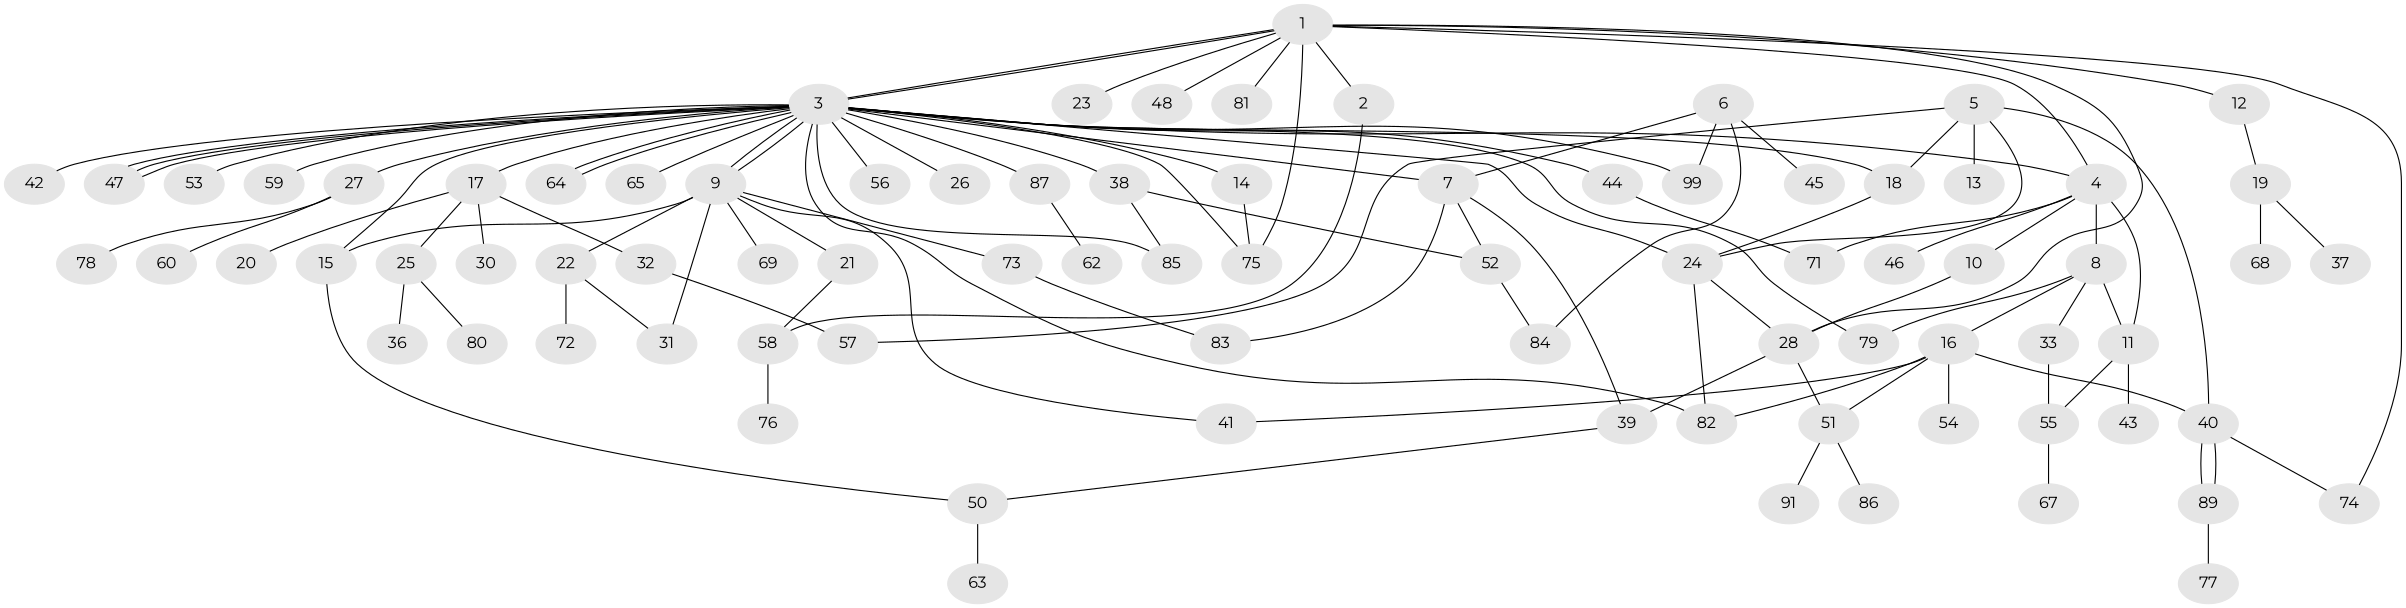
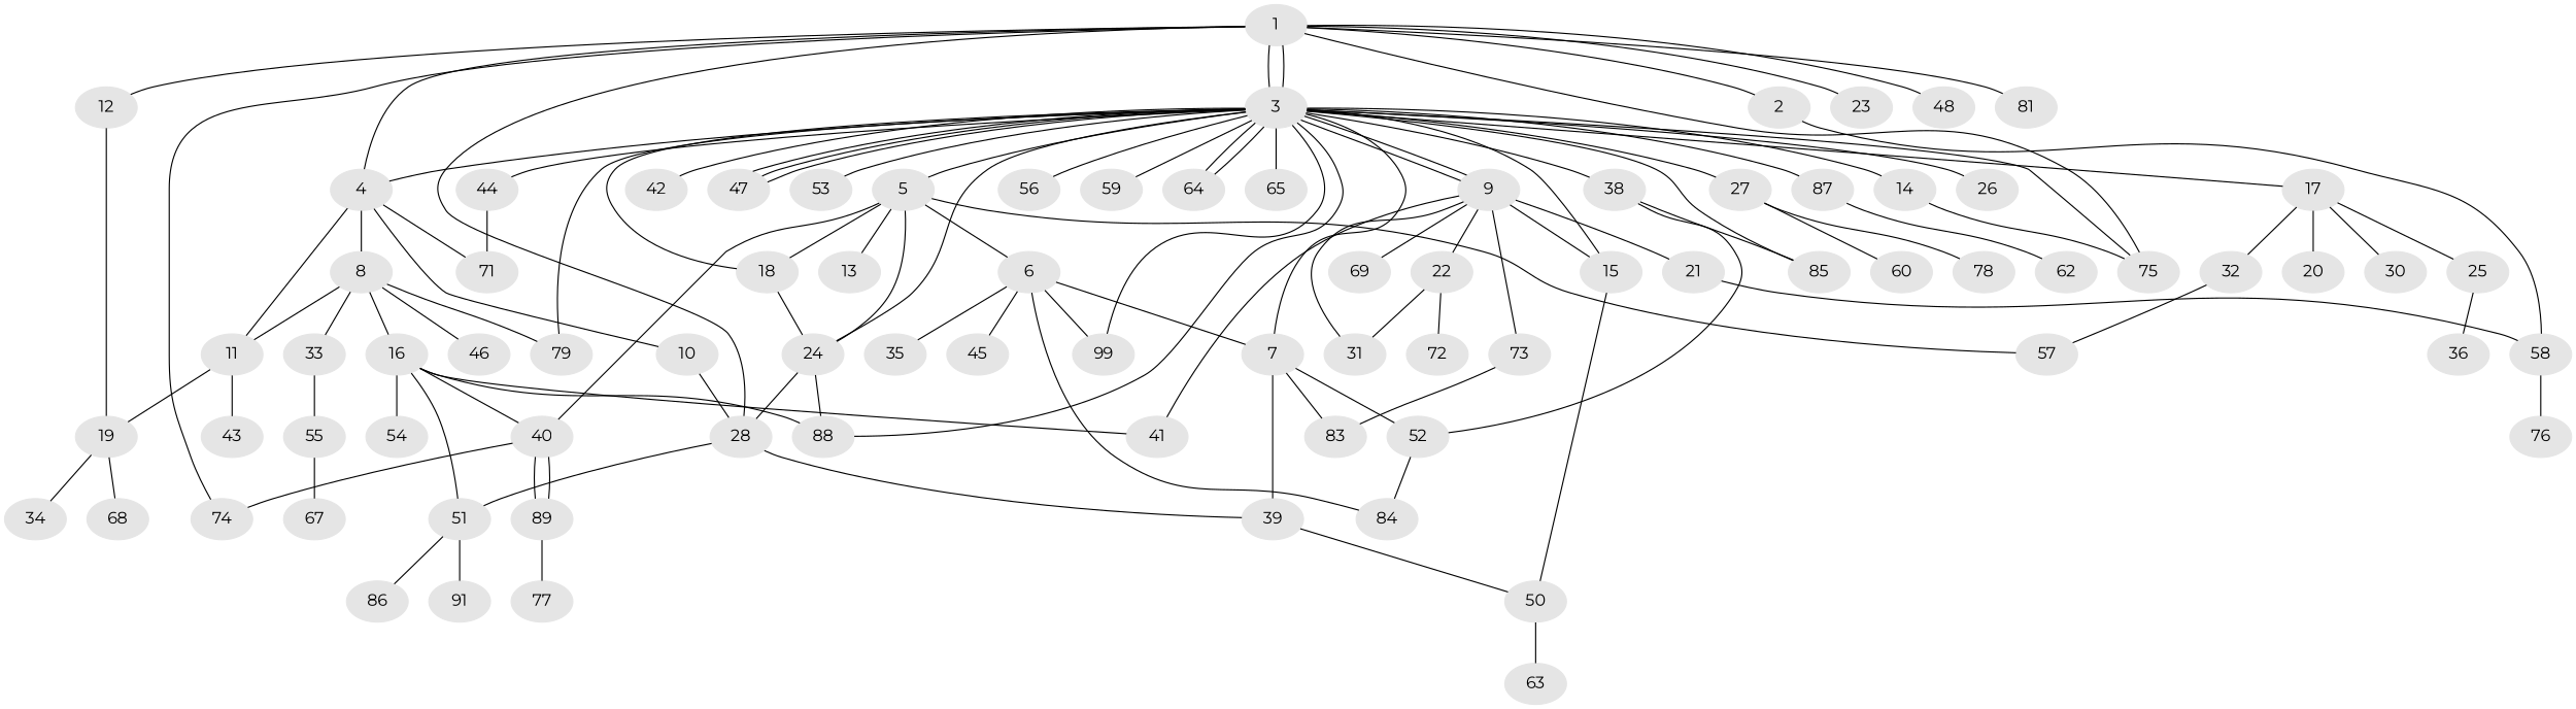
  graph {
    fontname=Montserrat
    node [color=gray90 fontname=Montserrat style=filled]
    edge [fontname=Montserrat]
    1
    2
    3
    4
    23
    28
    48
    74
    75
    81
    12
    58
    5
    7
    9
    14
    15
    17
    18
    24
    26
    27
    n23 [label=99]
    n24 [label=87]
    38
    42
    44
    47
    53
    56
    59
    64
    65
    79
-   82
+   82 [label=88]
    85
    8
    10
    11
    46
    71
    39
    51
    76
    6
    13
    40
    57
    52
    83
    21
    22
    31
    41
    69
    73
    19
    50
    20
    25
    30
    32
    60
    78
    62
+   35
    45
    84
    16
    33
    43
    n72 [label=89]
    63
    54
    55
    72
-   34 [label=37]
+   34
    68
    n79 [label=91]
    n80 [label=86]
    36
-   80
    67
    77
    1 -- 2
    1 -- 3
    1 -- 3
    1 -- 4
    1 -- 23
    1 -- 28
    1 -- 48
    1 -- 74
    1 -- 75
    1 -- 81
    1 -- 12
    2 -- 58
    3 -- 4
    3 -- 75
+   3 -- 5
    3 -- 7
    3 -- 9
    3 -- 9
    3 -- 14
    3 -- 15
    3 -- 17
    3 -- 18
    3 -- 24
    3 -- 26
    3 -- 27
    3 -- n23
    3 -- n24
    3 -- 38
    3 -- 42
    3 -- 44
    3 -- 47
    3 -- 47
    3 -- 47
    3 -- 53
    3 -- 56
    3 -- 59
    3 -- 64
    3 -- 64
    3 -- 65
    3 -- 79
    3 -- 82
    3 -- 85
    4 -- 8
    4 -- 10
    4 -- 11
-   4 -- 46
+   8 -- 46
    4 -- 71
    28 -- 39
    28 -- 51
    12 -- 19
    58 -- 76
    5 -- 18
    5 -- 24
+   5 -- 6
    5 -- 13
    5 -- 40
    5 -- 57
    7 -- 39
    7 -- 52
    7 -- 83
    9 -- 15
    9 -- 21
    9 -- 22
    9 -- 31
    9 -- 41
    9 -- 69
    9 -- 73
    14 -- 75
    15 -- 50
    17 -- 20
    17 -- 25
    17 -- 30
    17 -- 32
    18 -- 24
    24 -- 28
    24 -- 82
    27 -- 60
    27 -- 78
    n24 -- 62
    38 -- 85
    38 -- 52
    44 -- 71
    8 -- 79
    8 -- 11
    8 -- 16
    8 -- 33
    10 -- 28
-   11 -- 55
+   11 -- 19
    11 -- 43
    39 -- 50
    51 -- n79
    51 -- n80
    6 -- 7
    6 -- n23
+   6 -- 35
    6 -- 45
    6 -- 84
    40 -- 74
    40 -- n72
    40 -- n72
    52 -- 84
    21 -- 58
    22 -- 31
    22 -- 72
    73 -- 83
    19 -- 34
    19 -- 68
    50 -- 63
    25 -- 36
-   25 -- 80
    32 -- 57
    16 -- 82
    16 -- 51
    16 -- 40
    16 -- 41
    16 -- 54
    33 -- 55
    n72 -- 77
    55 -- 67
  }
